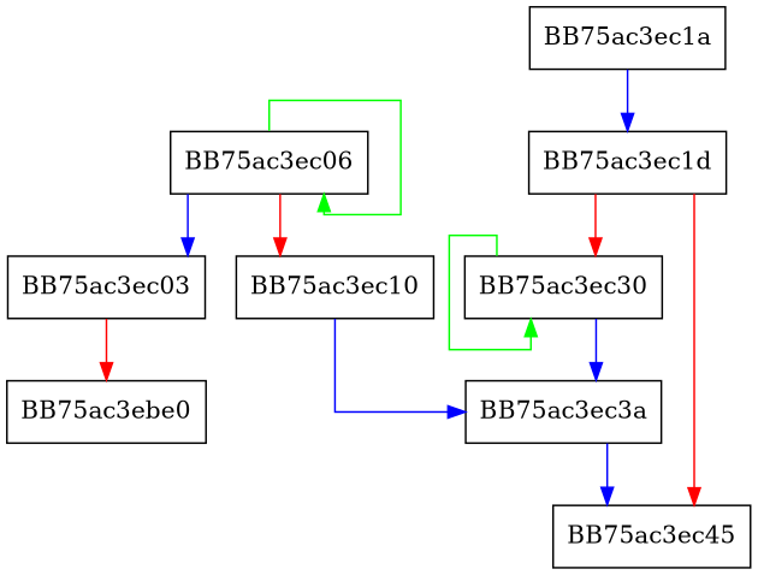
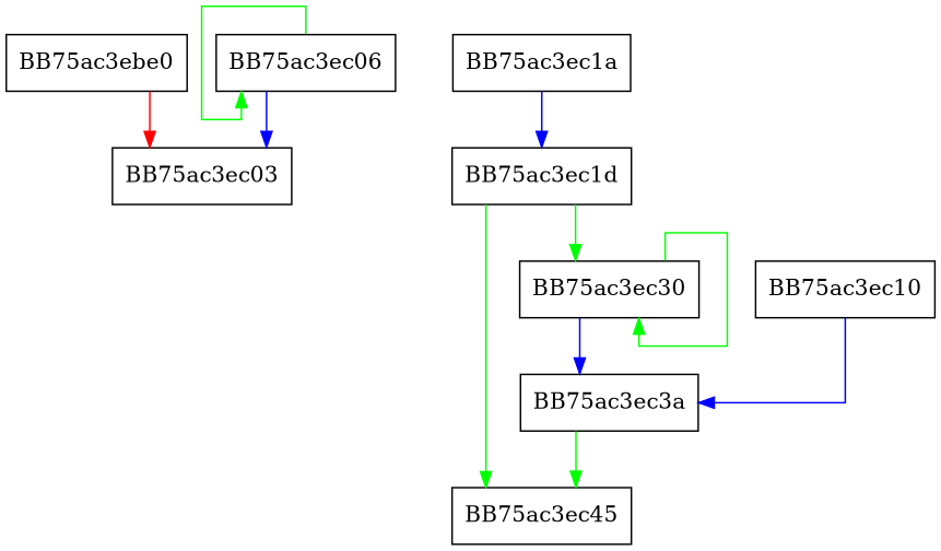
  digraph {
    splines=ortho
    node [shape=box]
    edge [color=blue]
    BB75ac3ebe0
    BB75ac3ec03
    BB75ac3ec1a
    BB75ac3ec1d
    BB75ac3ec45
    BB75ac3ec30
    BB75ac3ec06
    BB75ac3ec10
    BB75ac3ec3a
-   BB75ac3ec03 -> BB75ac3ebe0 [color=red]
+   BB75ac3ebe0 -> BB75ac3ec03 [color=red]
    BB75ac3ec1a -> BB75ac3ec1d
-   BB75ac3ec1d -> BB75ac3ec45 [color=red]
-   BB75ac3ec1d -> BB75ac3ec30 [color=red]
+   BB75ac3ec1d -> BB75ac3ec45 [color=green]
+   BB75ac3ec1d -> BB75ac3ec30 [color=green]
    BB75ac3ec30 -> BB75ac3ec30 [color=green]
    BB75ac3ec30 -> BB75ac3ec3a
    BB75ac3ec06 -> BB75ac3ec03
    BB75ac3ec06 -> BB75ac3ec06 [color=green]
-   BB75ac3ec06 -> BB75ac3ec10 [color=red]
    BB75ac3ec10 -> BB75ac3ec3a
-   BB75ac3ec3a -> BB75ac3ec45
+   BB75ac3ec3a -> BB75ac3ec45 [color=green]
  }
